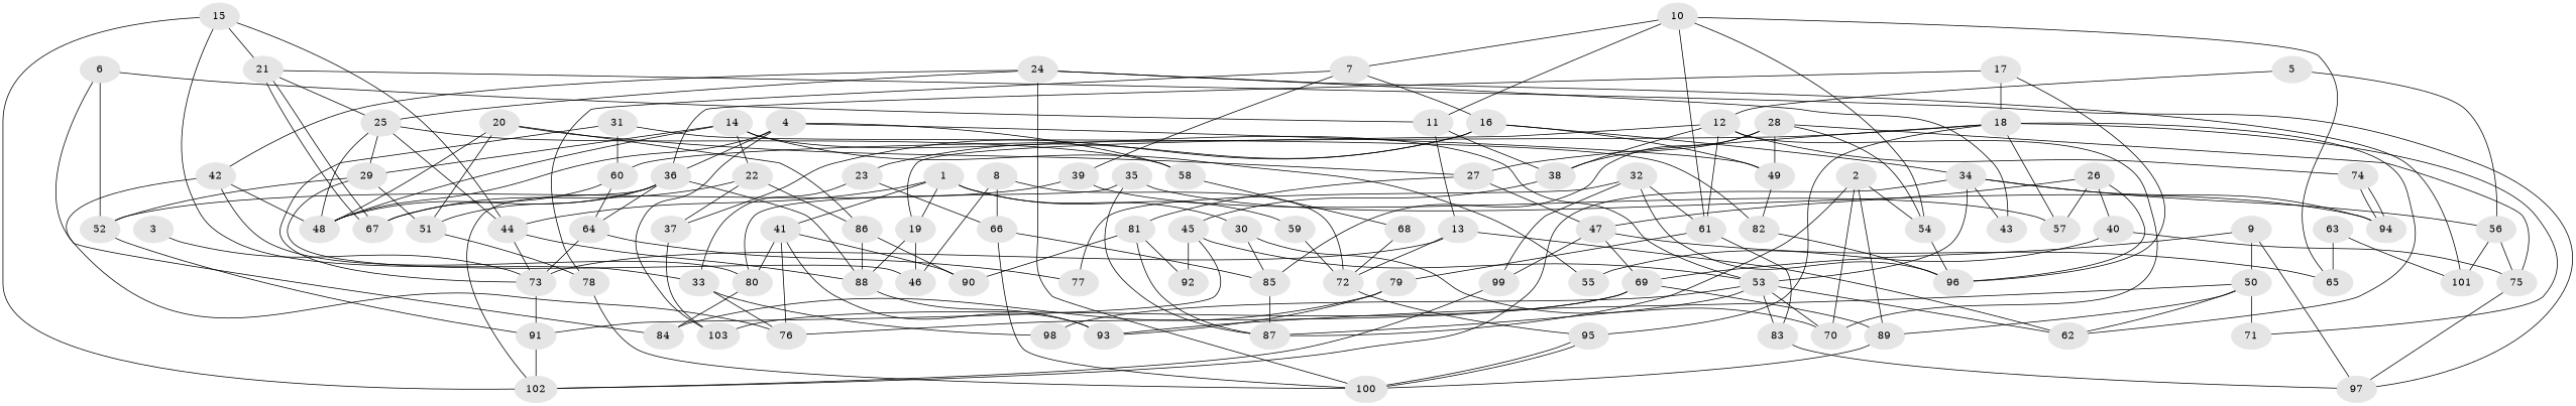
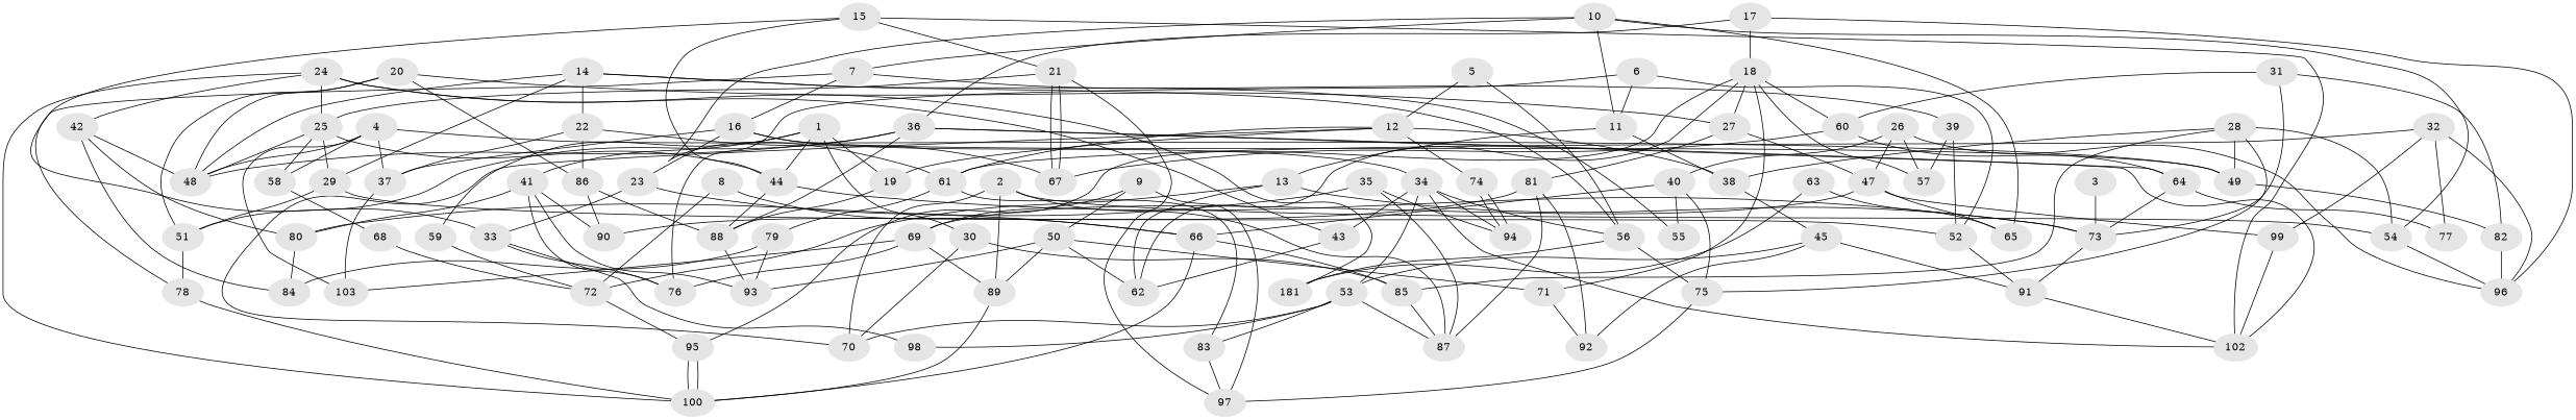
  graph {
    node [color=gray90 style=filled]
    1
    19
    30
    41
    44
    59
-   46
    88
    70
    85
    76
    80
    90
    93
    73
    72
    2
    54
    87
    89
    96
    100
    3
    7
    16
    39
    78
    91
    4
    36
    48
    49
    58
    103
    102
    51
    64
    82
    68
    5
    12
    56
    61
    38
    74
-   101
+   101 [label=181]
    75
    6
    11
    52
    13
    23
    34
    37
    57
    8
    66
    95
    9
    50
    69
    97
    62
    71
    10
    65
    83
    79
    45
    94
    14
    22
    29
    55
    86
    67
    15
    21
    33
    25
    98
    43
    53
    17
    18
    27
    60
    47
    81
    92
    20
    24
    42
    84
    26
    40
    99
    28
    31
    32
    77
    35
    63
    1 -- 19
    1 -- 30
    1 -- 41
    1 -- 44
    1 -- 59
-   19 -- 46
    19 -- 88
    30 -- 70
    30 -- 85
    41 -- 76
    41 -- 80
    41 -- 90
    41 -- 93
    44 -- 88
    44 -- 73
    59 -- 72
    88 -- 93
    85 -- 87
    80 -- 84
    73 -- 91
    72 -- 95
    2 -- 70
    2 -- 54
    2 -- 87
    2 -- 89
    54 -- 96
    89 -- 100
    3 -- 73
    7 -- 16
    7 -- 39
    7 -- 78
    16 -- 49
    16 -- 23
    16 -- 34
    16 -- 37
    39 -- 52
    39 -- 57
    78 -- 100
    91 -- 102
-   4 -- 36
+   4 -- 37
    4 -- 48
    4 -- 49
    4 -- 58
    4 -- 103
    36 -- 88
    36 -- 48
    36 -- 102
    36 -- 51
    36 -- 64
    49 -- 82
    58 -- 68
    51 -- 78
    64 -- 73
    64 -- 77
    82 -- 96
    68 -- 72
    5 -- 12
    5 -- 56
    12 -- 19
    12 -- 70
    12 -- 61
    12 -- 38
    12 -- 74
    56 -- 101
    56 -- 75
    61 -- 83
    61 -- 79
    38 -- 45
    74 -- 94
    74 -- 94
    75 -- 97
    6 -- 76
    6 -- 11
    6 -- 52
    11 -- 38
    11 -- 13
    52 -- 91
    13 -- 73
    13 -- 72
    13 -- 62
    23 -- 66
    23 -- 33
    34 -- 102
    34 -- 56
    34 -- 94
    34 -- 43
    34 -- 53
    37 -- 103
-   8 -- 46
    8 -- 72
    8 -- 66
    66 -- 85
    66 -- 100
    95 -- 100
    95 -- 100
    9 -- 50
    9 -- 69
    9 -- 97
    50 -- 93
    50 -- 89
    50 -- 62
    50 -- 71
    69 -- 76
    69 -- 89
    69 -- 103
+   71 -- 92
    10 -- 54
    10 -- 7
    10 -- 61
    10 -- 11
    10 -- 65
    83 -- 97
    79 -- 93
    79 -- 84
    45 -- 91
    45 -- 53
    45 -- 92
    14 -- 48
-   14 -- 53
+   14 -- 56
    14 -- 22
    14 -- 29
    14 -- 55
    22 -- 37
    22 -- 86
    22 -- 67
-   29 -- 46
    29 -- 51
    29 -- 52
    86 -- 88
    86 -- 90
    15 -- 44
    15 -- 102
    15 -- 21
    15 -- 33
    21 -- 97
    21 -- 67
    21 -- 67
    21 -- 25
    33 -- 76
    33 -- 98
    25 -- 44
    25 -- 48
    25 -- 58
    25 -- 29
    53 -- 70
    53 -- 87
-   53 -- 62
+   43 -- 62
    53 -- 83
    53 -- 98
    17 -- 96
    17 -- 36
    17 -- 18
    18 -- 57
    18 -- 95
    18 -- 62
    18 -- 71
    18 -- 27
    18 -- 60
    27 -- 47
    27 -- 81
    60 -- 64
    60 -- 67
    47 -- 69
    47 -- 65
    47 -- 99
    81 -- 90
    81 -- 87
    81 -- 92
    20 -- 48
    20 -- 51
    20 -- 86
    20 -- 27
    24 -- 100
    24 -- 101
    24 -- 25
    24 -- 43
    24 -- 42
    42 -- 80
    42 -- 48
    42 -- 84
    26 -- 96
    26 -- 57
    26 -- 47
    26 -- 40
    40 -- 75
+   40 -- 66
    40 -- 55
    99 -- 102
    28 -- 85
    28 -- 54
    28 -- 49
    28 -- 38
    28 -- 75
    31 -- 73
    31 -- 82
    31 -- 60
    32 -- 96
    32 -- 61
    32 -- 99
    32 -- 77
    35 -- 80
    35 -- 87
    35 -- 94
    63 -- 101
    63 -- 65
  }
